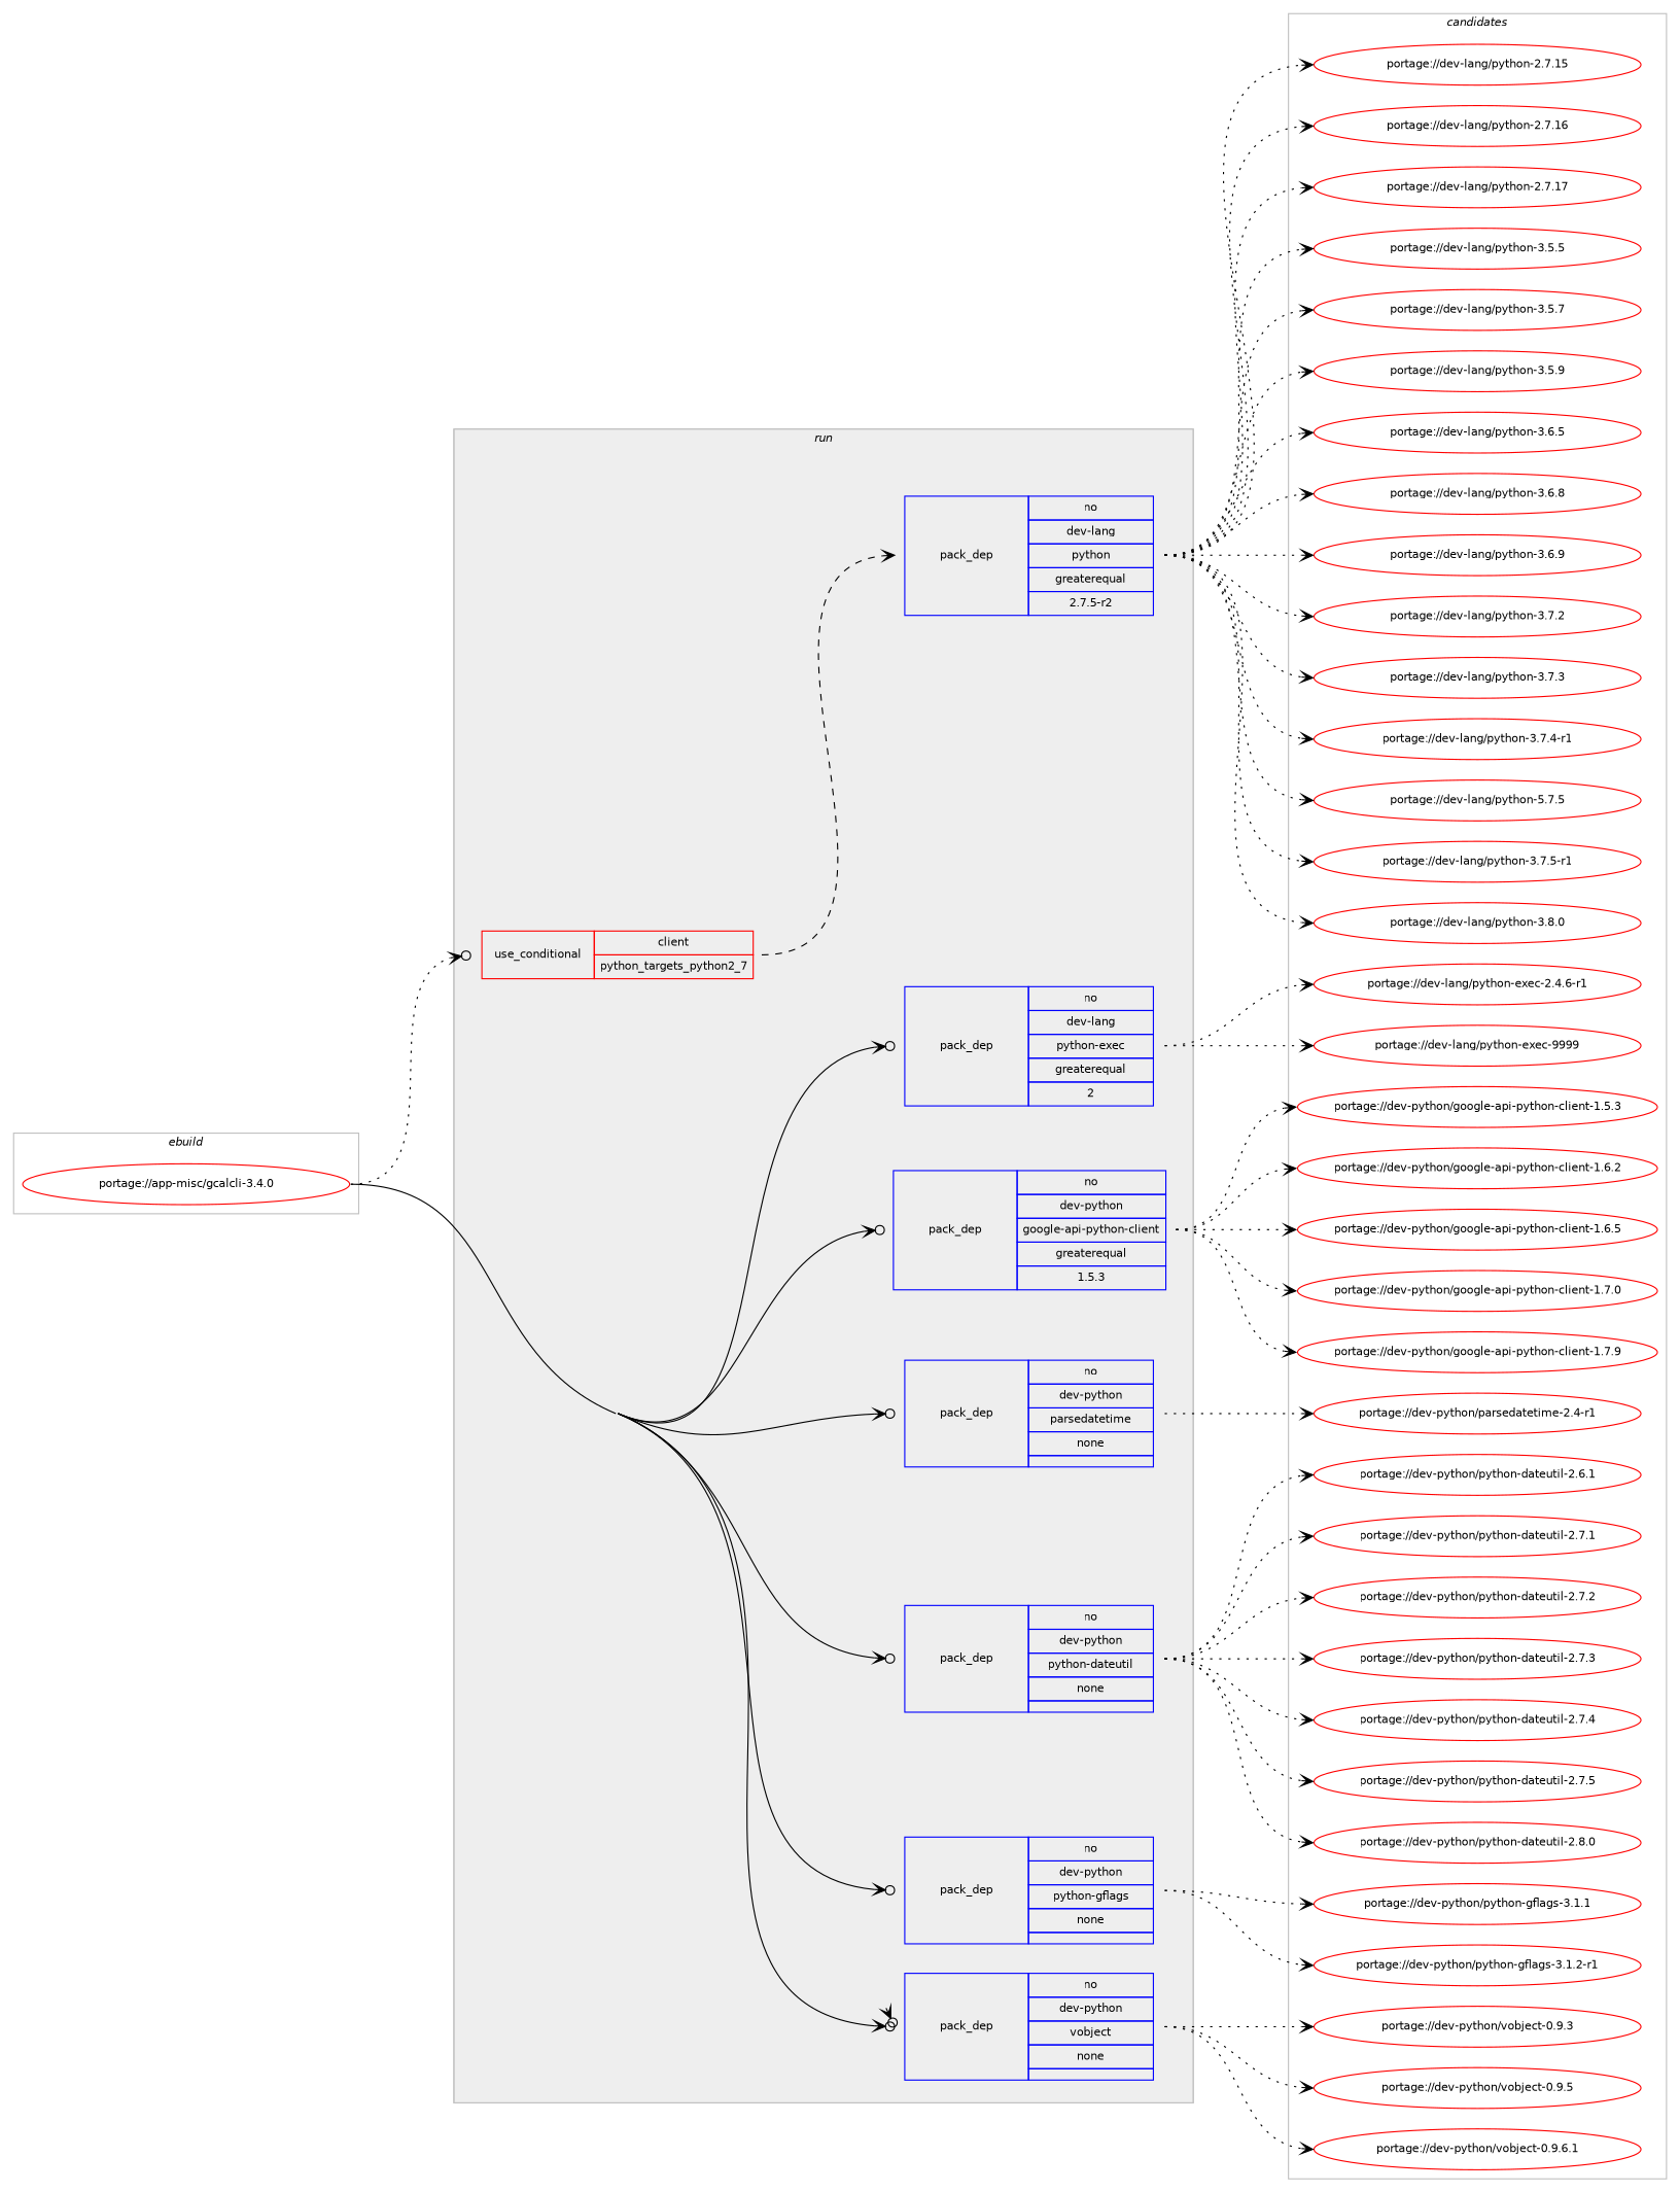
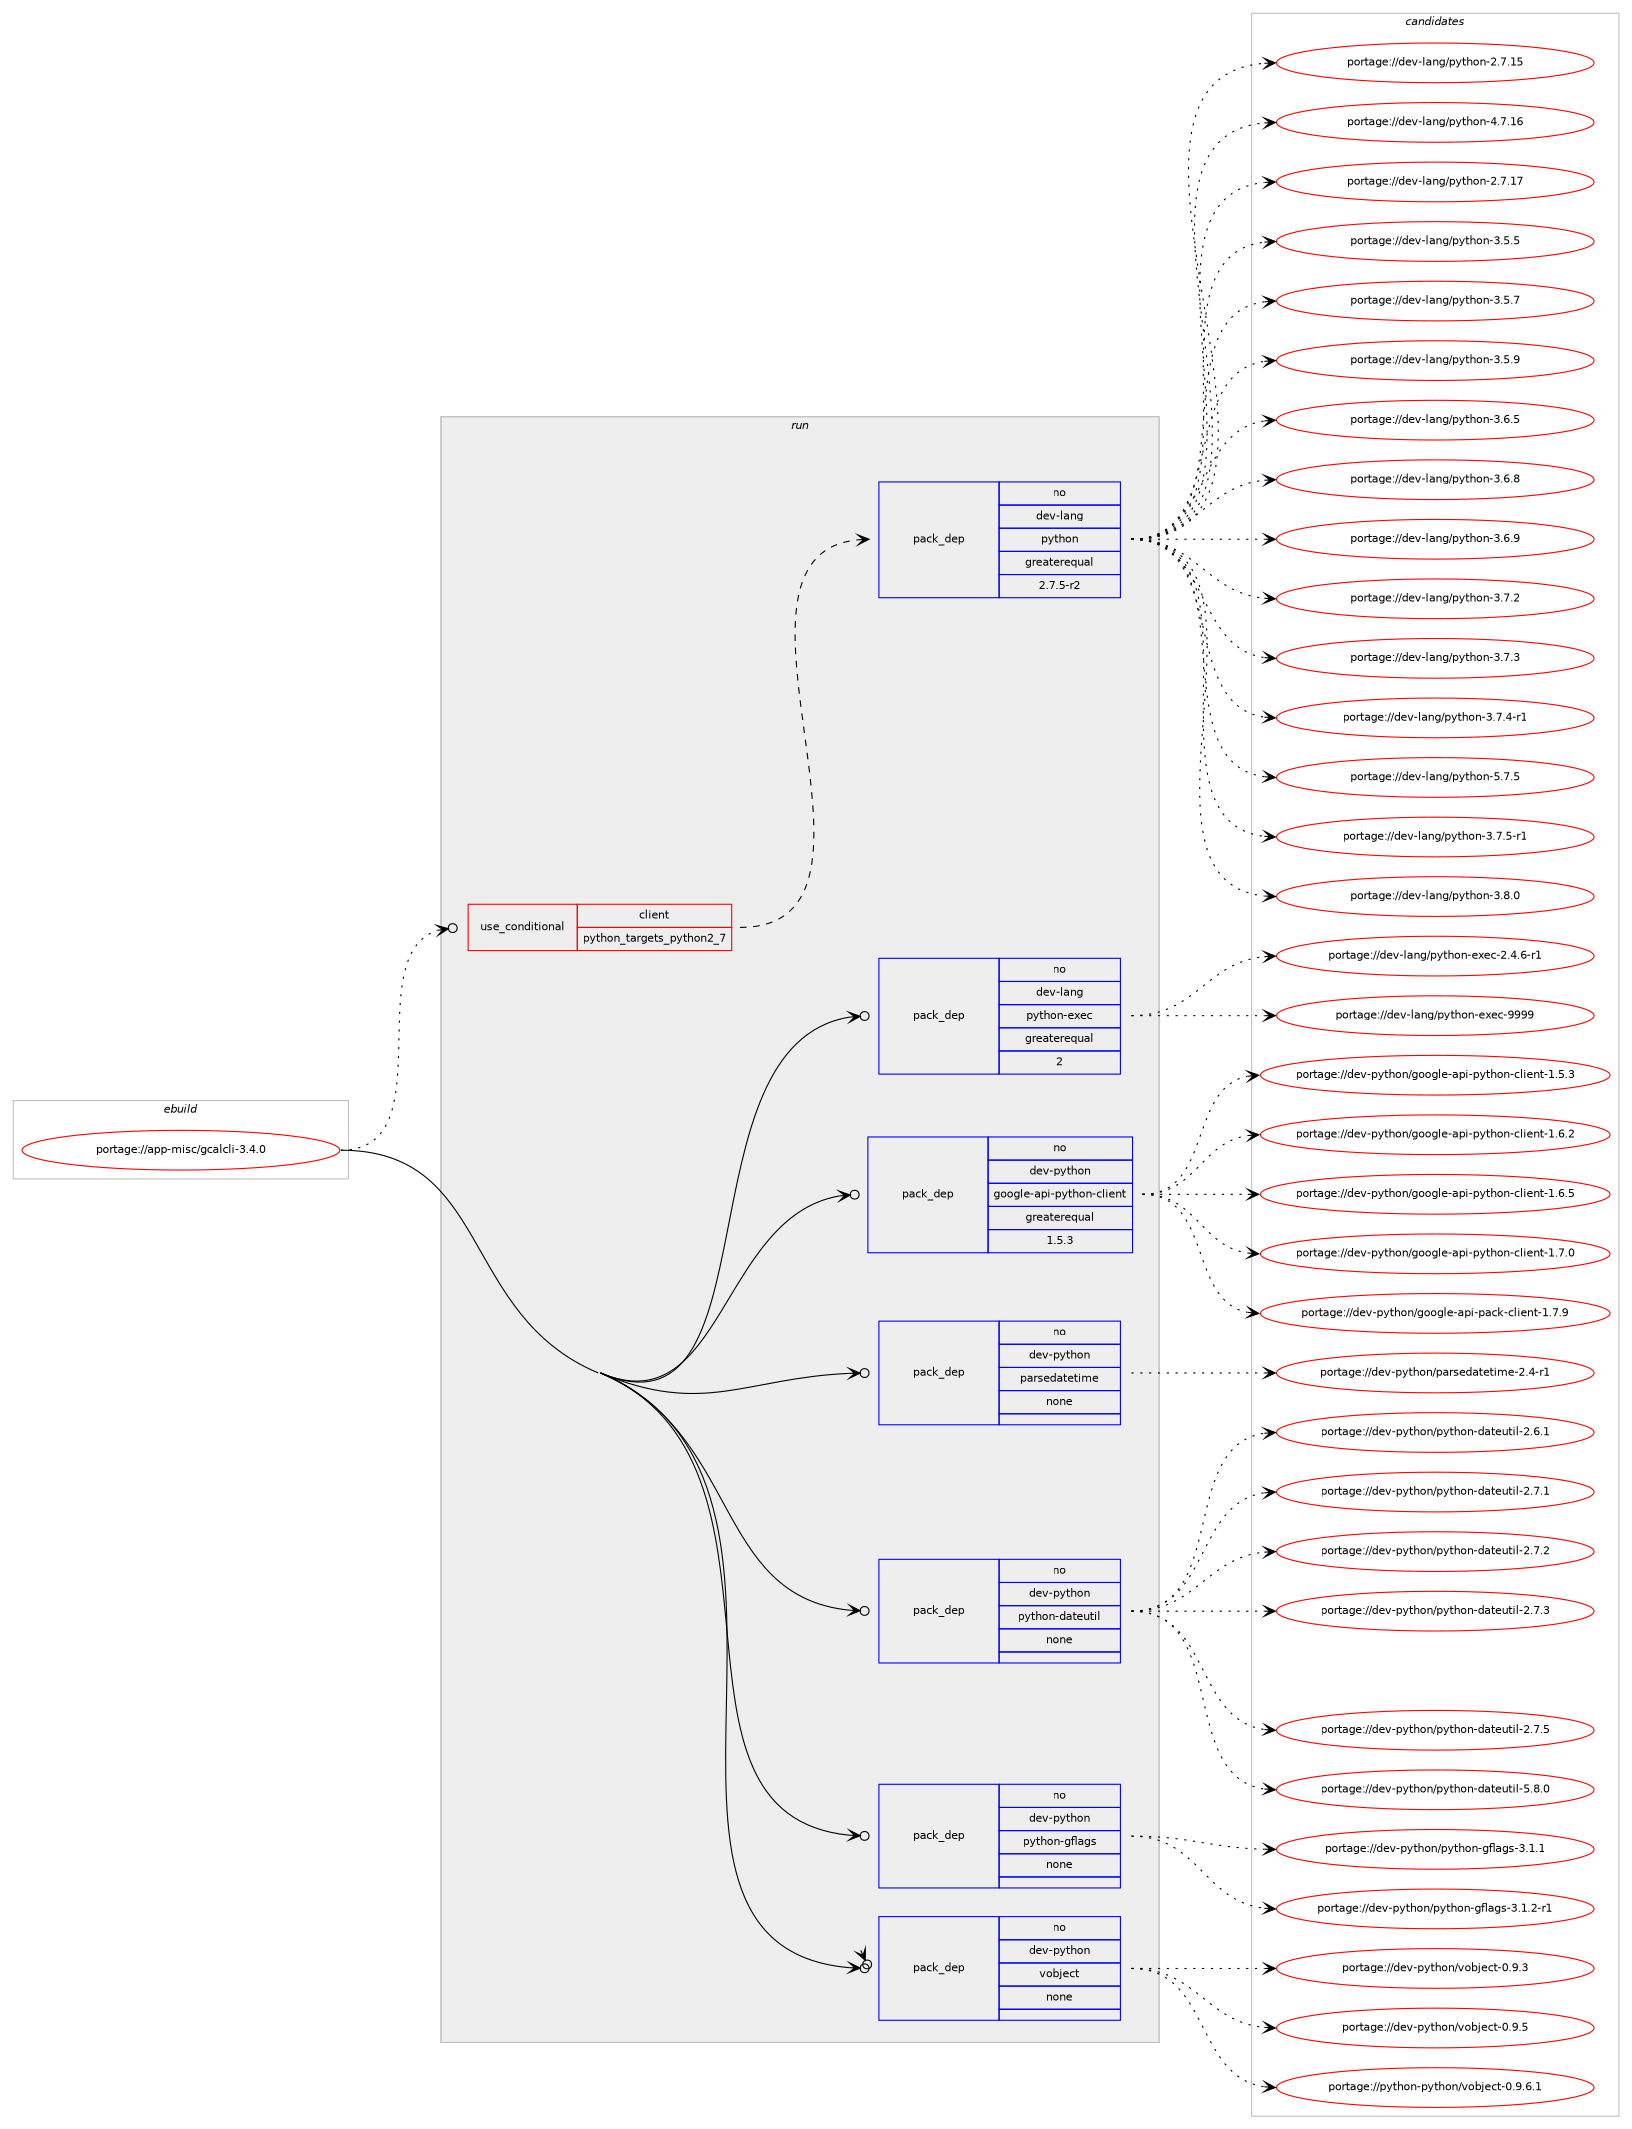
  digraph {
    compound=true
    concentrate=true
    fontname=Helvetica
    fontsize=10
    newrank=true
    rankdir=LR
    ranksep=1.5
    node [color=red fontname=Helvetica fontsize=10]
    edge [arrowhead=vee headport=w style=dotted tailport=e weight=100]
    n1 [label="portage://app-misc/gcalcli-3.4.0" width=4]
    n2 [color=blue label=<<TABLE BORDER="0" CELLBORDER="1" CELLSPACING="0" CELLPADDING="4" WIDTH="220"><TR><TD ROWSPAN="6" CELLPADDING="30">pack_dep</TD></TR><TR><TD WIDTH="110">no</TD></TR><TR><TD>dev-lang</TD></TR><TR><TD>python</TD></TR><TR><TD>greaterequal</TD></TR><TR><TD>2.7.5-r2</TD></TR></TABLE>> shape=none]
    n3 [label=<<TABLE BORDER="0" CELLBORDER="1" CELLSPACING="0" CELLPADDING="4"><TR><TD ROWSPAN="3" CELLPADDING="10">use_conditional</TD></TR><TR><TD>client</TD></TR><TR><TD>python_targets_python2_7</TD></TR></TABLE>> shape=none]
    n4 [color=blue label=<<TABLE BORDER="0" CELLBORDER="1" CELLSPACING="0" CELLPADDING="4" WIDTH="220"><TR><TD ROWSPAN="6" CELLPADDING="30">pack_dep</TD></TR><TR><TD WIDTH="110">no</TD></TR><TR><TD>dev-lang</TD></TR><TR><TD>python-exec</TD></TR><TR><TD>greaterequal</TD></TR><TR><TD>2</TD></TR></TABLE>> shape=none]
    n5 [color=blue label=<<TABLE BORDER="0" CELLBORDER="1" CELLSPACING="0" CELLPADDING="4" WIDTH="220"><TR><TD ROWSPAN="6" CELLPADDING="30">pack_dep</TD></TR><TR><TD WIDTH="110">no</TD></TR><TR><TD>dev-python</TD></TR><TR><TD>google-api-python-client</TD></TR><TR><TD>greaterequal</TD></TR><TR><TD>1.5.3</TD></TR></TABLE>> shape=none]
    n6 [color=blue label=<<TABLE BORDER="0" CELLBORDER="1" CELLSPACING="0" CELLPADDING="4" WIDTH="220"><TR><TD ROWSPAN="6" CELLPADDING="30">pack_dep</TD></TR><TR><TD WIDTH="110">no</TD></TR><TR><TD>dev-python</TD></TR><TR><TD>parsedatetime</TD></TR><TR><TD>none</TD></TR><TR><TD></TD></TR></TABLE>> shape=none]
    n7 [color=blue label=<<TABLE BORDER="0" CELLBORDER="1" CELLSPACING="0" CELLPADDING="4" WIDTH="220"><TR><TD ROWSPAN="6" CELLPADDING="30">pack_dep</TD></TR><TR><TD WIDTH="110">no</TD></TR><TR><TD>dev-python</TD></TR><TR><TD>python-dateutil</TD></TR><TR><TD>none</TD></TR><TR><TD></TD></TR></TABLE>> shape=none]
    n8 [color=blue label=<<TABLE BORDER="0" CELLBORDER="1" CELLSPACING="0" CELLPADDING="4" WIDTH="220"><TR><TD ROWSPAN="6" CELLPADDING="30">pack_dep</TD></TR><TR><TD WIDTH="110">no</TD></TR><TR><TD>dev-python</TD></TR><TR><TD>python-gflags</TD></TR><TR><TD>none</TD></TR><TR><TD></TD></TR></TABLE>> shape=none]
    n9 [color=blue label=<<TABLE BORDER="0" CELLBORDER="1" CELLSPACING="0" CELLPADDING="4" WIDTH="220"><TR><TD ROWSPAN="6" CELLPADDING="30">pack_dep</TD></TR><TR><TD WIDTH="110">no</TD></TR><TR><TD>dev-python</TD></TR><TR><TD>vobject</TD></TR><TR><TD>none</TD></TR><TR><TD></TD></TR></TABLE>> shape=none]
    n10 [label="portage://dev-lang/python-2.7.15" width=4]
-   n11 [label="portage://dev-lang/python-2.7.16" width=4]
+   n11 [label="portage://dev-lang/python-4.7.16" width=4]
    n12 [label="portage://dev-lang/python-2.7.17" width=4]
    n13 [label="portage://dev-lang/python-3.5.5" width=4]
    n14 [label="portage://dev-lang/python-3.5.7" width=4]
    n15 [label="portage://dev-lang/python-3.5.9" width=4]
    n16 [label="portage://dev-lang/python-3.6.5" width=4]
    n17 [label="portage://dev-lang/python-3.6.8" width=4]
    n18 [label="portage://dev-lang/python-3.6.9" width=4]
    n19 [label="portage://dev-lang/python-3.7.2" width=4]
    n20 [label="portage://dev-lang/python-3.7.3" width=4]
    n21 [label="portage://dev-lang/python-3.7.4-r1" width=4]
    n22 [label="portage://dev-lang/python-5.7.5" width=4]
    n23 [label="portage://dev-lang/python-3.7.5-r1" width=4]
    n24 [label="portage://dev-lang/python-3.8.0" width=4]
    n25 [label="portage://dev-lang/python-exec-2.4.6-r1" width=4]
    n26 [label="portage://dev-lang/python-exec-9999" width=4]
    n27 [label="portage://dev-python/google-api-python-client-1.5.3" width=4]
    n28 [label="portage://dev-python/google-api-python-client-1.6.2" width=4]
    n29 [label="portage://dev-python/google-api-python-client-1.6.5" width=4]
    n30 [label="portage://dev-python/google-api-python-client-1.7.0" width=4]
-   n31 [label="portage://dev-python/google-api-python-client-1.7.9" width=4]
+   n31 [label="portage://dev-python/google-api-pack-client-1.7.9" width=4]
    n32 [label="portage://dev-python/parsedatetime-2.4-r1" width=4]
    n33 [label="portage://dev-python/python-dateutil-2.6.1" width=4]
    n34 [label="portage://dev-python/python-dateutil-2.7.1" width=4]
    n35 [label="portage://dev-python/python-dateutil-2.7.2" width=4]
    n36 [label="portage://dev-python/python-dateutil-2.7.3" width=4]
-   n37 [label="portage://dev-python/python-dateutil-2.7.4" width=4]
    n38 [label="portage://dev-python/python-dateutil-2.7.5" width=4]
-   n39 [label="portage://dev-python/python-dateutil-2.8.0" width=4]
+   n39 [label="portage://dev-python/python-dateutil-5.8.0" width=4]
    n40 [label="portage://dev-python/python-gflags-3.1.1" width=4]
    n41 [label="portage://dev-python/python-gflags-3.1.2-r1" width=4]
    n42 [label="portage://dev-python/vobject-0.9.3" width=4]
    n43 [label="portage://dev-python/vobject-0.9.5" width=4]
-   n44 [label="portage://dev-python/vobject-0.9.6.1" width=4]
+   n44 [label="portage://python-python/vobject-0.9.6.1" width=4]
    subgraph cluster_1 {
      color=gray
      label=<<i>ebuild</i>>
      rank=same
      n1
    }
    subgraph cluster_2 {
      color=gray
      label=<<i>dependencies</i>>
      subgraph cluster_3 {
        color=gray
        fillcolor="#eeeeee"
        label=<<i>compile</i>>
        style=filled
      }
      subgraph cluster_4 {
        color=gray
        fillcolor="#eeeeee"
        label=<<i>compile and run</i>>
        style=filled
        subgraph sub_5 {
          color=gray
          fillcolor="#eeeeee"
          label=<<i>compile and run</i>>
          style=filled
          n3
          subgraph sub_6 {
            color=gray
            fillcolor="#eeeeee"
            label=<<i>compile and run</i>>
            style=filled
            n2
          }
        }
        subgraph sub_7 {
          color=gray
          fillcolor="#eeeeee"
          label=<<i>compile and run</i>>
          style=filled
          n4
        }
        subgraph sub_8 {
          color=gray
          fillcolor="#eeeeee"
          label=<<i>compile and run</i>>
          style=filled
          n5
        }
        subgraph sub_9 {
          color=gray
          fillcolor="#eeeeee"
          label=<<i>compile and run</i>>
          style=filled
          n6
        }
        subgraph sub_10 {
          color=gray
          fillcolor="#eeeeee"
          label=<<i>compile and run</i>>
          style=filled
          n7
        }
        subgraph sub_11 {
          color=gray
          fillcolor="#eeeeee"
          label=<<i>compile and run</i>>
          style=filled
          n8
        }
        subgraph sub_12 {
          color=gray
          fillcolor="#eeeeee"
          label=<<i>compile and run</i>>
          style=filled
          n9
        }
      }
      subgraph cluster_13 {
        color=gray
        fillcolor="#eeeeee"
        label=<<i>run</i>>
        style=filled
      }
    }
    subgraph cluster_14 {
      color=gray
      label=<<i>candidates</i>>
      rank=same
      subgraph sub_15 {
        color=black
        label=<<i>candidates</i>>
        nodesep=1
        rank=same
        n10
        n11
        n12
        n13
        n14
        n15
        n16
        n17
        n18
        n19
        n20
        n21
        n22
        n23
        n24
      }
      subgraph sub_16 {
        color=black
        label=<<i>candidates</i>>
        nodesep=1
        rank=same
        n25
        n26
      }
      subgraph sub_17 {
        color=black
        label=<<i>candidates</i>>
        nodesep=1
        rank=same
        n27
        n28
        n29
        n30
        n31
      }
      subgraph sub_18 {
        color=black
        label=<<i>candidates</i>>
        nodesep=1
        rank=same
        n32
      }
      subgraph sub_19 {
        color=black
        label=<<i>candidates</i>>
        nodesep=1
        rank=same
        n33
        n34
        n35
        n36
-       n37
        n38
        n39
      }
      subgraph sub_20 {
        color=black
        label=<<i>candidates</i>>
        nodesep=1
        rank=same
        n40
        n41
      }
      subgraph sub_21 {
        color=black
        label=<<i>candidates</i>>
        nodesep=1
        rank=same
        n42
        n43
        n44
      }
    }
    n1 -> n3 [arrowhead=odotvee weight=20]
    n1 -> n4 [arrowhead=odotvee style=solid weight=20]
    n1 -> n5 [arrowhead=odotvee style=solid weight=20]
    n1 -> n6 [arrowhead=odotvee style=solid weight=20]
    n1 -> n7 [arrowhead=odotvee style=solid weight=20]
    n1 -> n8 [arrowhead=odotvee style=solid weight=20]
    n1 -> n9 [arrowhead=odotvee style=solid weight=20]
    n2 -> n10
    n2 -> n11
    n2 -> n12
    n2 -> n13
    n2 -> n14
    n2 -> n15
    n2 -> n16
    n2 -> n17
    n2 -> n18
    n2 -> n19
    n2 -> n20
    n2 -> n21
    n2 -> n22
    n2 -> n23
    n2 -> n24
    n3 -> n2 [style=dashed weight=20]
    n4 -> n25
    n4 -> n26
    n5 -> n27
    n5 -> n28
    n5 -> n29
    n5 -> n30
    n5 -> n31
    n6 -> n32
    n7 -> n33
    n7 -> n34
    n7 -> n35
    n7 -> n36
-   n7 -> n37
    n7 -> n38
    n7 -> n39
    n8 -> n40
    n8 -> n41
    n9 -> n42
    n9 -> n43
    n9 -> n44
  }
